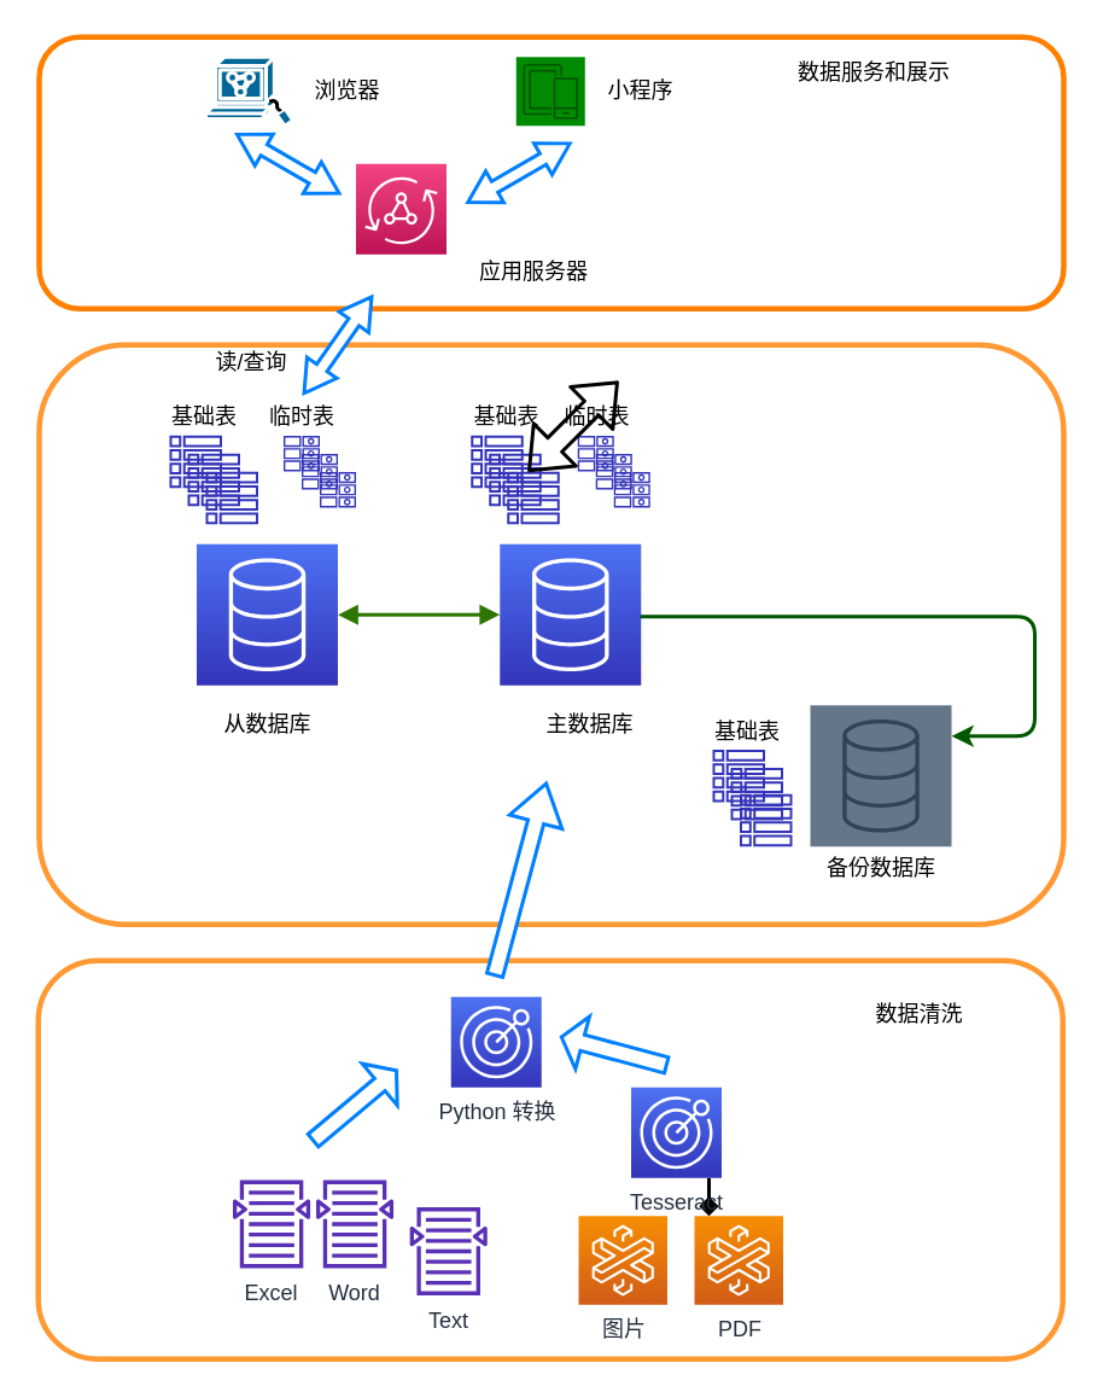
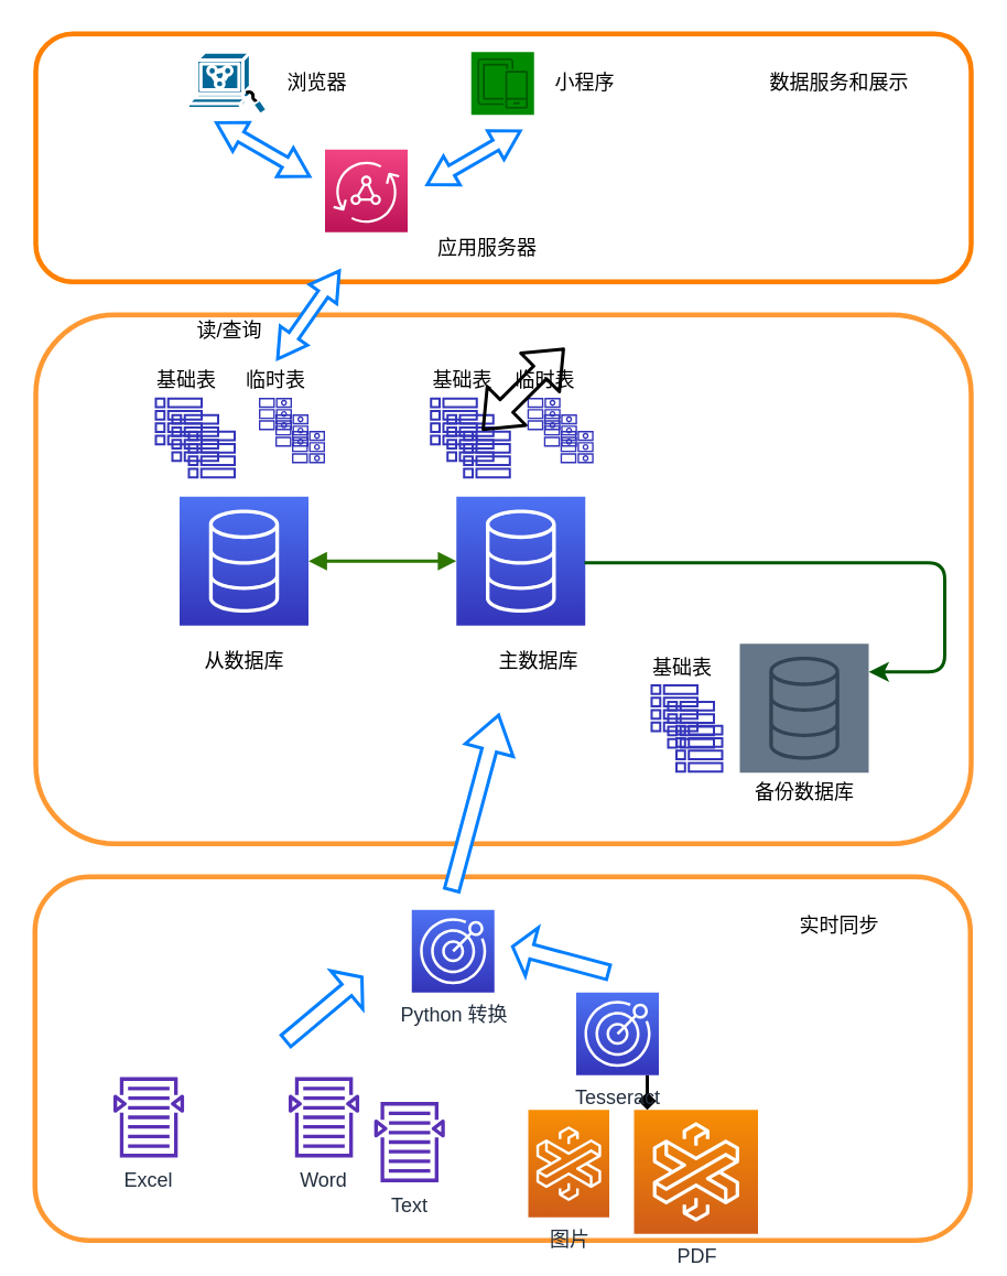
  <mxCell id="0" />
  <mxCell id="1" parent="0" />
  <mxCell id="2" value="" style="rounded=1;whiteSpace=wrap;html=1;fontColor=#000000;fillColor=#FFFFFF;strokeWidth=3;perimeterSpacing=6;strokeColor=#FF9933;" vertex="1" parent="1"><mxGeometry x="21" y="190" width="566" height="320" as="geometry" /></mxCell>
  <mxCell id="3" value="" style="outlineConnect=0;fontColor=#232F3E;gradientColor=#4D72F3;gradientDirection=north;fillColor=#3334B9;strokeColor=#ffffff;dashed=0;verticalLabelPosition=bottom;verticalAlign=top;align=center;html=1;fontSize=12;fontStyle=0;aspect=fixed;shape=mxgraph.aws4.resourceIcon;resIcon=mxgraph.aws4.database;" vertex="1" parent="1"><mxGeometry x="275.5" y="300" width="78" height="78" as="geometry" /></mxCell>
  <mxCell id="4" value="" style="outlineConnect=0;fontColor=#232F3E;gradientColor=#4D72F3;gradientDirection=north;fillColor=#3334B9;strokeColor=#ffffff;dashed=0;verticalLabelPosition=bottom;verticalAlign=top;align=center;html=1;fontSize=12;fontStyle=0;aspect=fixed;shape=mxgraph.aws4.resourceIcon;resIcon=mxgraph.aws4.database;" vertex="1" parent="1"><mxGeometry x="108" y="300" width="78" height="78" as="geometry" /></mxCell>
  <mxCell id="5" value="" style="outlineConnect=0;fontColor=#ffffff;gradientDirection=north;fillColor=#647687;strokeColor=#314354;dashed=0;verticalLabelPosition=bottom;verticalAlign=top;align=center;html=1;fontSize=12;fontStyle=0;aspect=fixed;shape=mxgraph.aws4.resourceIcon;resIcon=mxgraph.aws4.database;" vertex="1" parent="1"><mxGeometry x="447" y="389" width="78" height="78" as="geometry" /></mxCell>
  <mxCell id="6" value="主数据库" style="text;html=1;resizable=0;autosize=1;align=center;verticalAlign=middle;points=[];fillColor=none;strokeColor=none;rounded=0;fontColor=#000000;" vertex="1" parent="1"><mxGeometry x="294.5" y="390" width="60" height="20" as="geometry" /></mxCell>
  <mxCell id="7" value="从数据库" style="text;html=1;resizable=0;autosize=1;align=center;verticalAlign=middle;points=[];fillColor=none;strokeColor=none;rounded=0;fontColor=#000000;" vertex="1" parent="1"><mxGeometry x="117" y="390" width="60" height="20" as="geometry" /></mxCell>
  <mxCell id="8" value="备份数据库" style="text;html=1;resizable=0;autosize=1;align=center;verticalAlign=middle;points=[];fillColor=none;strokeColor=none;rounded=0;fontColor=#000000;" vertex="1" parent="1"><mxGeometry x="446" y="469" width="80" height="20" as="geometry" /></mxCell>
  <mxCell id="9" value="" style="outlineConnect=0;fontColor=#232F3E;gradientColor=none;fillColor=#3334B9;strokeColor=none;dashed=0;verticalLabelPosition=bottom;verticalAlign=top;align=center;html=1;fontSize=12;fontStyle=0;aspect=fixed;pointerEvents=1;shape=mxgraph.aws4.table;" vertex="1" parent="1"><mxGeometry x="93" y="240" width="29" height="29" as="geometry" /></mxCell>
  <mxCell id="10" value="" style="edgeStyle=orthogonalEdgeStyle;html=1;endArrow=block;elbow=vertical;startArrow=block;startFill=1;endFill=1;strokeColor=#2D7600;rounded=0;fontColor=#000000;fillColor=#60a917;strokeWidth=2;" edge="1" parent="1" source="3" target="4"><mxGeometry width="100" relative="1" as="geometry"><mxPoint x="185" y="338.58" as="sourcePoint" /><mxPoint x="257" y="339" as="targetPoint" /><Array as="points" /></mxGeometry></mxCell>
  <mxCell id="11" value="" style="outlineConnect=0;fontColor=#232F3E;gradientColor=none;fillColor=#3334B9;strokeColor=none;dashed=0;verticalLabelPosition=bottom;verticalAlign=top;align=center;html=1;fontSize=12;fontStyle=0;aspect=fixed;pointerEvents=1;shape=mxgraph.aws4.table;" vertex="1" parent="1"><mxGeometry x="103" y="250" width="29" height="29" as="geometry" /></mxCell>
  <mxCell id="12" value="" style="outlineConnect=0;fontColor=#232F3E;gradientColor=none;fillColor=#3334B9;strokeColor=none;dashed=0;verticalLabelPosition=bottom;verticalAlign=top;align=center;html=1;fontSize=12;fontStyle=0;aspect=fixed;pointerEvents=1;shape=mxgraph.aws4.table;" vertex="1" parent="1"><mxGeometry x="113" y="260" width="29" height="29" as="geometry" /></mxCell>
  <mxCell id="13" value="基础表" style="text;html=1;resizable=0;autosize=1;align=center;verticalAlign=middle;points=[];fillColor=none;strokeColor=none;rounded=0;fontColor=#000000;" vertex="1" parent="1"><mxGeometry x="87" y="220" width="50" height="20" as="geometry" /></mxCell>
  <mxCell id="14" value="" style="outlineConnect=0;fontColor=#232F3E;gradientColor=none;fillColor=#3334B9;strokeColor=none;dashed=0;verticalLabelPosition=bottom;verticalAlign=top;align=center;html=1;fontSize=12;fontStyle=0;aspect=fixed;pointerEvents=1;shape=mxgraph.aws4.table;" vertex="1" parent="1"><mxGeometry x="259.5" y="240" width="29" height="29" as="geometry" /></mxCell>
  <mxCell id="15" value="" style="outlineConnect=0;fontColor=#232F3E;gradientColor=none;fillColor=#3334B9;strokeColor=none;dashed=0;verticalLabelPosition=bottom;verticalAlign=top;align=center;html=1;fontSize=12;fontStyle=0;aspect=fixed;pointerEvents=1;shape=mxgraph.aws4.table;" vertex="1" parent="1"><mxGeometry x="269.5" y="250" width="29" height="29" as="geometry" /></mxCell>
  <mxCell id="16" value="" style="outlineConnect=0;fontColor=#232F3E;gradientColor=none;fillColor=#3334B9;strokeColor=none;dashed=0;verticalLabelPosition=bottom;verticalAlign=top;align=center;html=1;fontSize=12;fontStyle=0;aspect=fixed;pointerEvents=1;shape=mxgraph.aws4.table;" vertex="1" parent="1"><mxGeometry x="279.5" y="260" width="29" height="29" as="geometry" /></mxCell>
  <mxCell id="17" value="基础表" style="text;html=1;resizable=0;autosize=1;align=center;verticalAlign=middle;points=[];fillColor=none;strokeColor=none;rounded=0;fontColor=#000000;" vertex="1" parent="1"><mxGeometry x="253.5" y="220" width="50" height="20" as="geometry" /></mxCell>
  <mxCell id="18" value="" style="outlineConnect=0;fontColor=#232F3E;gradientColor=none;fillColor=#3334B9;strokeColor=none;dashed=0;verticalLabelPosition=bottom;verticalAlign=top;align=center;html=1;fontSize=12;fontStyle=0;aspect=fixed;pointerEvents=1;shape=mxgraph.aws4.items;" vertex="1" parent="1"><mxGeometry x="156" y="240" width="20" height="20" as="geometry" /></mxCell>
  <mxCell id="19" value="" style="outlineConnect=0;fontColor=#232F3E;gradientColor=none;fillColor=#3334B9;strokeColor=none;dashed=0;verticalLabelPosition=bottom;verticalAlign=top;align=center;html=1;fontSize=12;fontStyle=0;aspect=fixed;pointerEvents=1;shape=mxgraph.aws4.items;" vertex="1" parent="1"><mxGeometry x="166" y="250" width="20" height="20" as="geometry" /></mxCell>
  <mxCell id="20" value="" style="outlineConnect=0;fontColor=#232F3E;gradientColor=none;fillColor=#3334B9;strokeColor=none;dashed=0;verticalLabelPosition=bottom;verticalAlign=top;align=center;html=1;fontSize=12;fontStyle=0;aspect=fixed;pointerEvents=1;shape=mxgraph.aws4.items;" vertex="1" parent="1"><mxGeometry x="176" y="260" width="20" height="20" as="geometry" /></mxCell>
  <mxCell id="21" value="临时表" style="text;html=1;resizable=0;autosize=1;align=center;verticalAlign=middle;points=[];fillColor=none;strokeColor=none;rounded=0;fontColor=#000000;" vertex="1" parent="1"><mxGeometry x="141" y="220" width="50" height="20" as="geometry" /></mxCell>
  <mxCell id="22" value="" style="outlineConnect=0;fontColor=#232F3E;gradientColor=none;fillColor=#3334B9;strokeColor=none;dashed=0;verticalLabelPosition=bottom;verticalAlign=top;align=center;html=1;fontSize=12;fontStyle=0;aspect=fixed;pointerEvents=1;shape=mxgraph.aws4.items;" vertex="1" parent="1"><mxGeometry x="318.5" y="240" width="20" height="20" as="geometry" /></mxCell>
  <mxCell id="23" value="" style="outlineConnect=0;fontColor=#232F3E;gradientColor=none;fillColor=#3334B9;strokeColor=none;dashed=0;verticalLabelPosition=bottom;verticalAlign=top;align=center;html=1;fontSize=12;fontStyle=0;aspect=fixed;pointerEvents=1;shape=mxgraph.aws4.items;" vertex="1" parent="1"><mxGeometry x="328.5" y="250" width="20" height="20" as="geometry" /></mxCell>
  <mxCell id="24" value="" style="outlineConnect=0;fontColor=#232F3E;gradientColor=none;fillColor=#3334B9;strokeColor=none;dashed=0;verticalLabelPosition=bottom;verticalAlign=top;align=center;html=1;fontSize=12;fontStyle=0;aspect=fixed;pointerEvents=1;shape=mxgraph.aws4.items;" vertex="1" parent="1"><mxGeometry x="338.5" y="260" width="20" height="20" as="geometry" /></mxCell>
  <mxCell id="25" value="临时表" style="text;html=1;resizable=0;autosize=1;align=center;verticalAlign=middle;points=[];fillColor=none;strokeColor=none;rounded=0;fontColor=#000000;" vertex="1" parent="1"><mxGeometry x="303.5" y="220" width="50" height="20" as="geometry" /></mxCell>
  <mxCell id="26" value="" style="outlineConnect=0;fontColor=#232F3E;gradientColor=none;fillColor=#3334B9;strokeColor=none;dashed=0;verticalLabelPosition=bottom;verticalAlign=top;align=center;html=1;fontSize=12;fontStyle=0;aspect=fixed;pointerEvents=1;shape=mxgraph.aws4.table;" vertex="1" parent="1"><mxGeometry x="393" y="413.5" width="29" height="29" as="geometry" /></mxCell>
  <mxCell id="27" value="" style="outlineConnect=0;fontColor=#232F3E;gradientColor=none;fillColor=#3334B9;strokeColor=none;dashed=0;verticalLabelPosition=bottom;verticalAlign=top;align=center;html=1;fontSize=12;fontStyle=0;aspect=fixed;pointerEvents=1;shape=mxgraph.aws4.table;" vertex="1" parent="1"><mxGeometry x="403" y="423.5" width="29" height="29" as="geometry" /></mxCell>
  <mxCell id="28" value="" style="outlineConnect=0;fontColor=#232F3E;gradientColor=none;fillColor=#3334B9;strokeColor=none;dashed=0;verticalLabelPosition=bottom;verticalAlign=top;align=center;html=1;fontSize=12;fontStyle=0;aspect=fixed;pointerEvents=1;shape=mxgraph.aws4.table;" vertex="1" parent="1"><mxGeometry x="408" y="438" width="29" height="29" as="geometry" /></mxCell>
  <mxCell id="29" value="基础表" style="text;html=1;resizable=0;autosize=1;align=center;verticalAlign=middle;points=[];fillColor=none;strokeColor=none;rounded=0;fontColor=#000000;" vertex="1" parent="1"><mxGeometry x="387" y="393.5" width="50" height="20" as="geometry" /></mxCell>
  <mxCell id="30" value="" style="rounded=1;whiteSpace=wrap;html=1;fontColor=#000000;fillColor=#FFFFFF;strokeWidth=3;perimeterSpacing=6;strokeColor=#FF8000;" vertex="1" parent="1"><mxGeometry x="21" y="20" width="566" height="150" as="geometry" /></mxCell>
- <mxCell id="31" value="数据服务和展示" style="text;html=1;resizable=0;autosize=1;align=center;verticalAlign=middle;points=[];fillColor=none;strokeColor=none;rounded=0;fontColor=#000000;" vertex="1" parent="1"><mxGeometry x="432" y="30" width="100" height="20" as="geometry" /></mxCell>
+ <mxCell id="31" value="数据服务和展示" style="text;html=1;resizable=0;autosize=1;align=center;verticalAlign=middle;points=[];fillColor=none;strokeColor=none;rounded=0;fontColor=#000000;" vertex="1" parent="1"><mxGeometry x="457" y="40" width="100" height="20" as="geometry" /></mxCell>
  <mxCell id="32" value="" style="outlineConnect=0;fontColor=#232F3E;gradientColor=#F34482;gradientDirection=north;fillColor=#BC1356;strokeColor=#ffffff;dashed=0;verticalLabelPosition=bottom;verticalAlign=top;align=center;html=1;fontSize=12;fontStyle=0;aspect=fixed;shape=mxgraph.aws4.resourceIcon;resIcon=mxgraph.aws4.appsync;" vertex="1" parent="1"><mxGeometry x="196" y="90" width="50" height="50" as="geometry" /></mxCell>
  <mxCell id="33" value="" style="edgeStyle=elbowEdgeStyle;endArrow=classic;html=1;fontColor=#000000;strokeWidth=2;sketch=0;fillColor=#008a00;strokeColor=#005700;" edge="1" parent="1" target="5"><mxGeometry width="50" height="50" relative="1" as="geometry"><mxPoint x="353" y="340" as="sourcePoint" /><mxPoint x="525" y="465" as="targetPoint" /><Array as="points"><mxPoint x="571" y="406" /><mxPoint x="361" y="416" /></Array></mxGeometry></mxCell>
  <mxCell id="34" value="&lt;font color=&quot;#ffffff&quot;&gt;Bing&amp;nbsp; Log&amp;nbsp; 实时同步&lt;/font&gt;" style="edgeLabel;html=1;align=center;verticalAlign=middle;resizable=0;points=[];fontColor=#000000;" vertex="1" connectable="0" parent="33"><mxGeometry x="0.038" relative="1" as="geometry"><mxPoint x="-23.67" y="10" as="offset" /></mxGeometry></mxCell>
  <mxCell id="35" value="应用服务器" style="text;html=1;resizable=0;autosize=1;align=center;verticalAlign=middle;points=[];fillColor=none;strokeColor=none;rounded=0;fontColor=#000000;" vertex="1" parent="1"><mxGeometry x="253.5" y="140" width="80" height="20" as="geometry" /></mxCell>
  <mxCell id="36" value="" style="outlineConnect=0;fontColor=#ffffff;gradientDirection=north;fillColor=#008a00;strokeColor=#005700;dashed=0;verticalLabelPosition=bottom;verticalAlign=top;align=center;html=1;fontSize=12;fontStyle=0;aspect=fixed;shape=mxgraph.aws4.resourceIcon;resIcon=mxgraph.aws4.mobile;" vertex="1" parent="1"><mxGeometry x="284.5" y="31" width="38" height="38" as="geometry" /></mxCell>
  <mxCell id="37" value="" style="shape=mxgraph.cisco.misc.cisco_works;html=1;pointerEvents=1;dashed=0;fillColor=#036897;strokeColor=#ffffff;strokeWidth=2;verticalLabelPosition=bottom;verticalAlign=top;align=center;outlineConnect=0;fontColor=#000000;" vertex="1" parent="1"><mxGeometry x="113" y="31" width="48.21" height="38" as="geometry" /></mxCell>
  <mxCell id="38" value="小程序" style="text;html=1;resizable=0;autosize=1;align=center;verticalAlign=middle;points=[];fillColor=none;strokeColor=none;rounded=0;fontColor=#000000;" vertex="1" parent="1"><mxGeometry x="327.5" y="40" width="50" height="20" as="geometry" /></mxCell>
  <mxCell id="39" value="浏览器" style="text;html=1;resizable=0;autosize=1;align=center;verticalAlign=middle;points=[];fillColor=none;strokeColor=none;rounded=0;fontColor=#000000;" vertex="1" parent="1"><mxGeometry x="166" y="40" width="50" height="20" as="geometry" /></mxCell>
  <mxCell id="40" value="" style="shape=flexArrow;endArrow=classic;startArrow=classic;html=1;strokeWidth=2;fontColor=#000000;" edge="1" parent="1"><mxGeometry width="50" height="50" relative="1" as="geometry"><mxPoint x="291" y="260" as="sourcePoint" /><mxPoint x="341" y="210" as="targetPoint" /></mxGeometry></mxCell>
  <mxCell id="41" value="" style="shape=doubleArrow;whiteSpace=wrap;html=1;strokeWidth=2;fillColor=#FFFFFF;fontColor=#000000;arrowWidth=0.35;arrowSize=0.263;rotation=30;strokeColor=#007FFF;" vertex="1" parent="1"><mxGeometry x="126" y="80" width="65" height="20" as="geometry" /></mxCell>
  <mxCell id="42" value="" style="shape=doubleArrow;whiteSpace=wrap;html=1;strokeWidth=2;fillColor=#FFFFFF;fontColor=#000000;arrowWidth=0.35;arrowSize=0.263;rotation=-210;strokeColor=#007FFF;" vertex="1" parent="1"><mxGeometry x="253.5" y="85" width="65" height="20" as="geometry" /></mxCell>
  <mxCell id="43" value="" style="shape=doubleArrow;whiteSpace=wrap;html=1;strokeWidth=2;fillColor=#FFFFFF;fontColor=#000000;arrowWidth=0.35;arrowSize=0.263;rotation=-235;strokeColor=#007FFF;" vertex="1" parent="1"><mxGeometry x="153.5" y="180" width="65" height="20" as="geometry" /></mxCell>
  <mxCell id="44" value="读/查询" style="text;html=1;resizable=0;autosize=1;align=center;verticalAlign=middle;points=[];fillColor=none;strokeColor=none;rounded=0;fontColor=#000000;" vertex="1" parent="1"><mxGeometry x="113" y="190" width="50" height="20" as="geometry" /></mxCell>
  <mxCell id="45" value="" style="rounded=1;whiteSpace=wrap;html=1;fontColor=#000000;fillColor=#FFFFFF;strokeWidth=3;perimeterSpacing=6;strokeColor=#FF9933;" vertex="1" parent="1"><mxGeometry x="20.5" y="530" width="566" height="220" as="geometry" /></mxCell>
- <mxCell id="46" value="数据清洗" style="text;html=1;resizable=0;autosize=1;align=center;verticalAlign=middle;points=[];fillColor=none;strokeColor=none;rounded=0;fontColor=#000000;" vertex="1" parent="1"><mxGeometry x="477" y="550" width="60" height="20" as="geometry" /></mxCell>
- <mxCell id="47" value="Excel" style="outlineConnect=0;fontColor=#232F3E;gradientColor=none;fillColor=#5A30B5;strokeColor=none;dashed=0;verticalLabelPosition=bottom;verticalAlign=top;align=center;html=1;fontSize=12;fontStyle=0;aspect=fixed;pointerEvents=1;shape=mxgraph.aws4.search_documents;" vertex="1" parent="1"><mxGeometry x="128" y="651" width="42.72" height="49" as="geometry" /></mxCell>
+ <mxCell id="46" value="实时同步" style="text;html=1;resizable=0;autosize=1;align=center;verticalAlign=middle;points=[];fillColor=none;strokeColor=none;rounded=0;fontColor=#000000;" vertex="1" parent="1"><mxGeometry x="477" y="550" width="60" height="20" as="geometry" /></mxCell>
+ <mxCell id="47" value="Excel" style="outlineConnect=0;fontColor=#232F3E;gradientColor=none;fillColor=#5A30B5;strokeColor=none;dashed=0;verticalLabelPosition=bottom;verticalAlign=top;align=center;html=1;fontSize=12;fontStyle=0;aspect=fixed;pointerEvents=1;shape=mxgraph.aws4.search_documents;" vertex="1" parent="1"><mxGeometry x="68" y="651" width="42.72" height="49" as="geometry" /></mxCell>
  <mxCell id="48" value="Word" style="outlineConnect=0;fontColor=#232F3E;gradientColor=none;fillColor=#5A30B5;strokeColor=none;dashed=0;verticalLabelPosition=bottom;verticalAlign=top;align=center;html=1;fontSize=12;fontStyle=0;aspect=fixed;pointerEvents=1;shape=mxgraph.aws4.search_documents;" vertex="1" parent="1"><mxGeometry x="174" y="651" width="42.72" height="49" as="geometry" /></mxCell>
  <mxCell id="49" value="Text" style="outlineConnect=0;fontColor=#232F3E;gradientColor=none;fillColor=#5A30B5;strokeColor=none;dashed=0;verticalLabelPosition=bottom;verticalAlign=top;align=center;html=1;fontSize=12;fontStyle=0;aspect=fixed;pointerEvents=1;shape=mxgraph.aws4.search_documents;" vertex="1" parent="1"><mxGeometry x="225.78" y="666" width="42.72" height="49" as="geometry" /></mxCell>
- <mxCell id="50" value="图片" style="outlineConnect=0;fontColor=#232F3E;gradientColor=#F78E04;gradientDirection=north;fillColor=#D05C17;strokeColor=#ffffff;dashed=0;verticalLabelPosition=bottom;verticalAlign=top;align=center;html=1;fontSize=12;fontStyle=0;aspect=fixed;shape=mxgraph.aws4.resourceIcon;resIcon=mxgraph.aws4.thinkbox_xmesh;" vertex="1" parent="1"><mxGeometry x="319" y="671" width="49" height="49" as="geometry" /></mxCell>
- <mxCell id="51" value="PDF" style="outlineConnect=0;fontColor=#232F3E;gradientColor=#F78E04;gradientDirection=north;fillColor=#D05C17;strokeColor=#ffffff;dashed=0;verticalLabelPosition=bottom;verticalAlign=top;align=center;html=1;fontSize=12;fontStyle=0;aspect=fixed;shape=mxgraph.aws4.resourceIcon;resIcon=mxgraph.aws4.thinkbox_xmesh;" vertex="1" parent="1"><mxGeometry x="383" y="671" width="49" height="49" as="geometry" /></mxCell>
+ <mxCell id="50" value="图片" style="outlineConnect=0;fontColor=#232F3E;gradientColor=#F78E04;gradientDirection=north;fillColor=#D05C17;strokeColor=#ffffff;dashed=0;verticalLabelPosition=bottom;verticalAlign=top;align=center;html=1;fontSize=12;fontStyle=0;aspect=fixed;shape=mxgraph.aws4.resourceIcon;resIcon=mxgraph.aws4.thinkbox_xmesh;" vertex="1" parent="1"><mxGeometry x="319" y="671" width="49" height="65" as="geometry" /></mxCell>
+ <mxCell id="51" value="PDF" style="outlineConnect=0;fontColor=#232F3E;gradientColor=#F78E04;gradientDirection=north;fillColor=#D05C17;strokeColor=#ffffff;dashed=0;verticalLabelPosition=bottom;verticalAlign=top;align=center;html=1;fontSize=12;fontStyle=0;aspect=fixed;shape=mxgraph.aws4.resourceIcon;resIcon=mxgraph.aws4.thinkbox_xmesh;" vertex="1" parent="1"><mxGeometry x="383" y="671" width="75" height="75" as="geometry" /></mxCell>
  <mxCell id="52" value="Python 转换" style="outlineConnect=0;fontColor=#232F3E;gradientColor=#4D72F3;gradientDirection=north;fillColor=#3334B9;strokeColor=#ffffff;dashed=0;verticalLabelPosition=bottom;verticalAlign=top;align=center;html=1;fontSize=12;fontStyle=0;aspect=fixed;shape=mxgraph.aws4.resourceIcon;resIcon=mxgraph.aws4.pinpoint;" vertex="1" parent="1"><mxGeometry x="248.5" y="550" width="50" height="50" as="geometry" /></mxCell>
  <mxCell id="53" value="" style="edgeStyle=elbowEdgeStyle;rounded=0;sketch=0;orthogonalLoop=1;jettySize=auto;html=1;strokeWidth=2;fontColor=#000000;endArrow=diamond;" edge="1" parent="1" source="54" target="51"><mxGeometry relative="1" as="geometry" /></mxCell>
  <mxCell id="54" value="Tesseract" style="outlineConnect=0;fontColor=#232F3E;gradientColor=#4D72F3;gradientDirection=north;fillColor=#3334B9;strokeColor=#ffffff;dashed=0;verticalLabelPosition=bottom;verticalAlign=top;align=center;html=1;fontSize=12;fontStyle=0;aspect=fixed;shape=mxgraph.aws4.resourceIcon;resIcon=mxgraph.aws4.pinpoint;" vertex="1" parent="1"><mxGeometry x="348" y="600" width="50" height="50" as="geometry" /></mxCell>
  <mxCell id="55" value="" style="shape=singleArrow;direction=north;whiteSpace=wrap;html=1;strokeColor=#007FFF;strokeWidth=2;fillColor=#FFFFFF;fontColor=#000000;rotation=50;" vertex="1" parent="1"><mxGeometry x="180.36" y="580" width="30" height="60" as="geometry" /></mxCell>
  <mxCell id="56" value="" style="shape=singleArrow;direction=north;whiteSpace=wrap;html=1;strokeColor=#007FFF;strokeWidth=2;fillColor=#FFFFFF;fontColor=#000000;rotation=-75;" vertex="1" parent="1"><mxGeometry x="323.5" y="550" width="30" height="60" as="geometry" /></mxCell>
  <mxCell id="57" value="" style="shape=singleArrow;direction=north;whiteSpace=wrap;html=1;strokeColor=#007FFF;strokeWidth=2;fillColor=#FFFFFF;fontColor=#000000;rotation=15;" vertex="1" parent="1"><mxGeometry x="271.88" y="430.31" width="30" height="109.47" as="geometry" /></mxCell>
